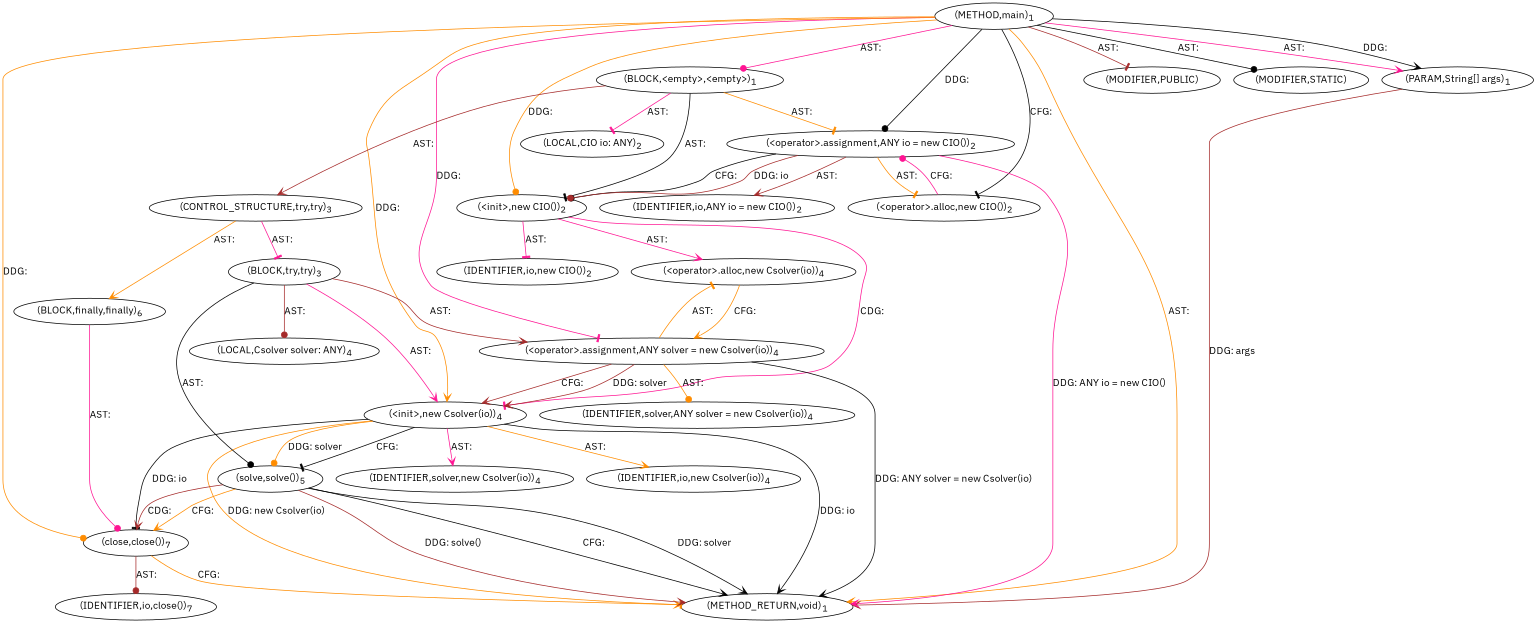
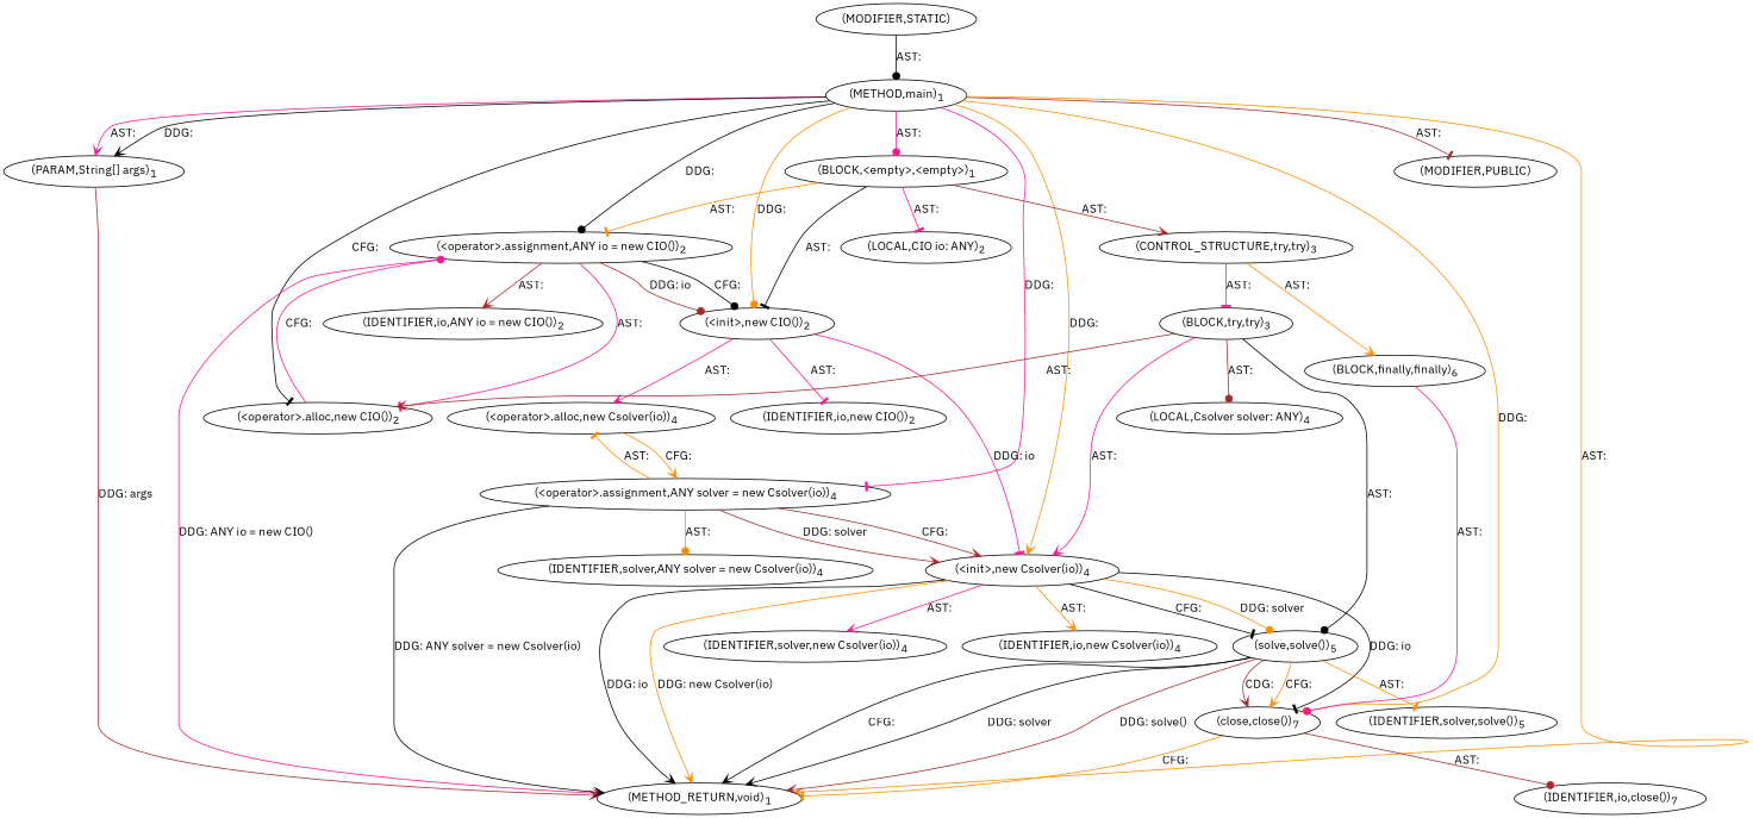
  digraph {
    fontname="IBM Plex Sans"
    node [fontname="IBM Plex Sans"]
    edge [arrowhead=vee color=darkorange fontname="IBM Plex Sans"]
    n1 [label=<(METHOD,main)<SUB>1</SUB>>]
    n2 [label=<(PARAM,String[] args)<SUB>1</SUB>>]
    n3 [label=<(BLOCK,&lt;empty&gt;,&lt;empty&gt;)<SUB>1</SUB>>]
    n4 [label=<(&lt;operator&gt;.assignment,ANY io = new CIO())<SUB>2</SUB>>]
    n5 [label=<(&lt;operator&gt;.alloc,new CIO())<SUB>2</SUB>>]
    n6 [label=<(&lt;init&gt;,new CIO())<SUB>2</SUB>>]
    n7 [label=<(&lt;operator&gt;.assignment,ANY solver = new Csolver(io))<SUB>4</SUB>>]
    n8 [label=<(&lt;init&gt;,new Csolver(io))<SUB>4</SUB>>]
    n9 [label=<(close,close())<SUB>7</SUB>>]
    n10 [label=<(MODIFIER,PUBLIC)>]
    n11 [label=<(MODIFIER,STATIC)>]
    n12 [label=<(METHOD_RETURN,void)<SUB>1</SUB>>]
    n13 [label=<(LOCAL,CIO io: ANY)<SUB>2</SUB>>]
    n14 [label=<(CONTROL_STRUCTURE,try,try)<SUB>3</SUB>>]
    n15 [label=<(IDENTIFIER,io,ANY io = new CIO())<SUB>2</SUB>>]
    n16 [label=<(IDENTIFIER,io,new CIO())<SUB>2</SUB>>]
    n17 [label=<(&lt;operator&gt;.alloc,new Csolver(io))<SUB>4</SUB>>]
    n18 [label=<(IDENTIFIER,solver,ANY solver = new Csolver(io))<SUB>4</SUB>>]
    n19 [label=<(solve,solve())<SUB>5</SUB>>]
    n20 [label=<(IDENTIFIER,solver,new Csolver(io))<SUB>4</SUB>>]
    n21 [label=<(IDENTIFIER,io,new Csolver(io))<SUB>4</SUB>>]
+   n22 [label=<(IDENTIFIER,solver,solve())<SUB>5</SUB>>]
    n23 [label=<(IDENTIFIER,io,close())<SUB>7</SUB>>]
    n24 [label=<(BLOCK,try,try)<SUB>3</SUB>>]
    n25 [label=<(BLOCK,finally,finally)<SUB>6</SUB>>]
    n26 [label=<(LOCAL,Csolver solver: ANY)<SUB>4</SUB>>]
    n1 -> n2 [color=deeppink label="AST: "]
    n1 -> n2 [color=black label="DDG: "]
    n1 -> n3 [arrowhead=dot color=deeppink label="AST: "]
    n1 -> n4 [arrowhead=dot color=black label="DDG: "]
    n1 -> n5 [arrowhead=tee color=black label="CFG: "]
    n1 -> n6 [arrowhead=dot label="DDG: "]
    n1 -> n7 [arrowhead=tee color=deeppink label="DDG: "]
    n1 -> n8 [label="DDG: "]
    n1 -> n9 [arrowhead=dot label="DDG: "]
    n1 -> n10 [arrowhead=tee color=brown label="AST: "]
-   n1 -> n11 [arrowhead=dot color=black label="AST: "]
+   n11 -> n1 [arrowhead=dot color=black label="AST: "]
    n1 -> n12 [label="AST: "]
    n2 -> n12 [color=brown label="DDG: args"]
    n3 -> n4 [arrowhead=tee label="AST: "]
    n3 -> n6 [arrowhead=tee color=black label="AST: "]
    n3 -> n13 [arrowhead=tee color=deeppink label="AST: "]
    n3 -> n14 [color=brown label="AST: "]
-   n4 -> n5 [arrowhead=tee label="AST: "]
+   n4 -> n5 [arrowhead=tee color=deeppink label="AST: "]
    n4 -> n6 [arrowhead=dot color=black label="CFG: "]
    n4 -> n6 [arrowhead=dot color=brown label="DDG: io"]
    n4 -> n12 [color=deeppink label="DDG: ANY io = new CIO()"]
    n4 -> n15 [color=brown label="AST: "]
    n5 -> n4 [arrowhead=dot color=deeppink label="CFG: "]
-   n6 -> n8 [arrowhead=tee color=deeppink label="CDG: "]
+   n6 -> n8 [arrowhead=tee color=deeppink label="DDG: io"]
    n6 -> n16 [arrowhead=tee color=deeppink label="AST: "]
    n6 -> n17 [color=deeppink label="AST: "]
    n7 -> n8 [color=brown label="CFG: "]
    n7 -> n8 [color=brown label="DDG: solver"]
    n7 -> n12 [color=black label="DDG: ANY solver = new Csolver(io)"]
    n7 -> n17 [arrowhead=tee label="AST: "]
    n7 -> n18 [arrowhead=dot label="AST: "]
    n8 -> n9 [arrowhead=tee color=black label="DDG: io"]
    n8 -> n12 [color=black label="DDG: io"]
    n8 -> n12 [label="DDG: new Csolver(io)"]
    n8 -> n19 [arrowhead=tee color=black label="CFG: "]
    n8 -> n19 [arrowhead=dot label="DDG: solver"]
    n8 -> n20 [color=deeppink label="AST: "]
    n8 -> n21 [label="AST: "]
    n9 -> n12 [arrowhead=tee label="CFG: "]
    n9 -> n23 [arrowhead=dot color=brown label="AST: "]
    n14 -> n24 [arrowhead=tee color=deeppink label="AST: "]
    n14 -> n25 [label="AST: "]
    n17 -> n7 [label="CFG: "]
    n19 -> n9 [label="CFG: "]
    n19 -> n9 [color=brown label="CDG: "]
    n19 -> n12 [color=black label="CFG: "]
    n19 -> n12 [color=black label="DDG: solver"]
    n19 -> n12 [color=brown label="DDG: solve()"]
-   n24 -> n7 [color=brown label="AST: "]
+   n19 -> n22 [arrowhead=tee label="AST: "]
+   n24 -> n5 [color=brown label="AST: "]
    n24 -> n8 [color=deeppink label="AST: "]
    n24 -> n19 [arrowhead=dot color=black label="AST: "]
    n24 -> n26 [arrowhead=dot color=brown label="AST: "]
    n25 -> n9 [arrowhead=dot color=deeppink label="AST: "]
  }
